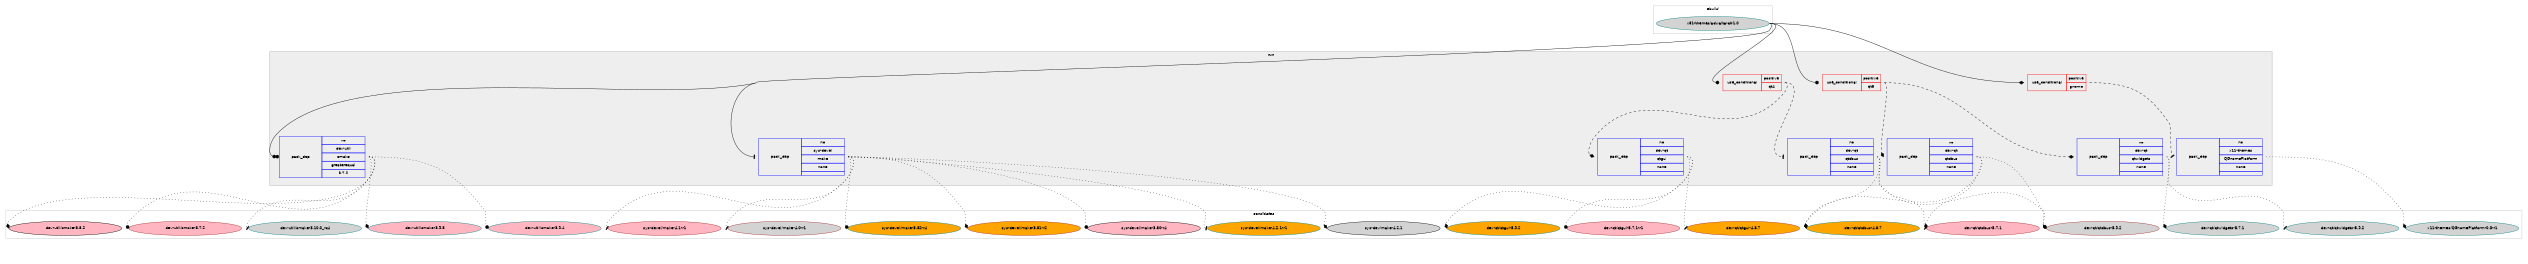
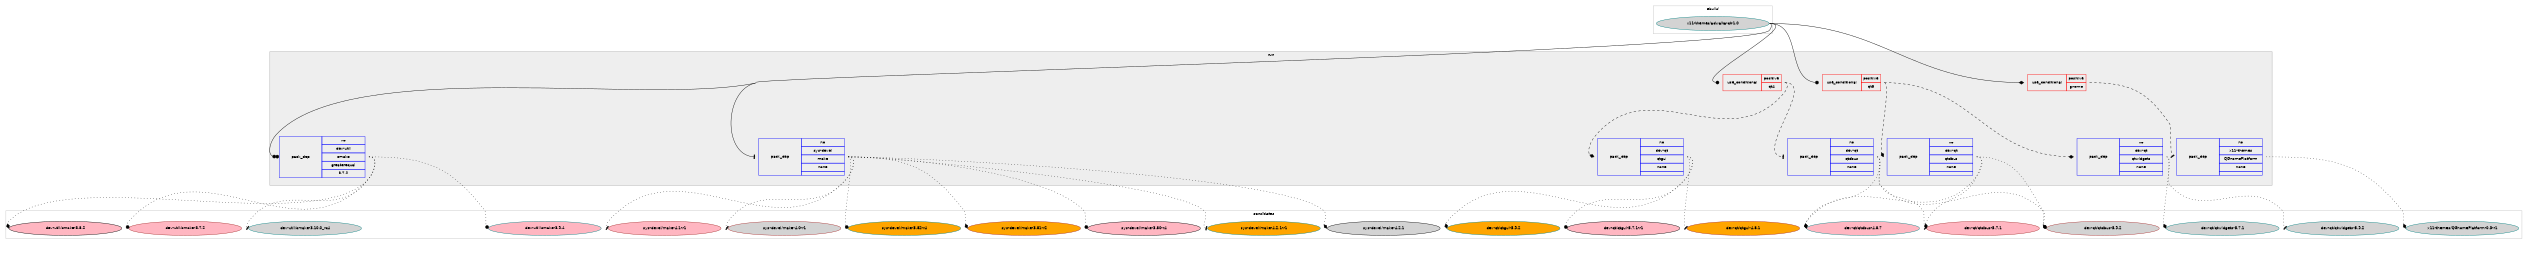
  digraph {
    compound=true
    concentrate=true
    fontname=Helvetica
    fontsize=10
    newrank=true
    rankdir=TB
    ranksep=1.5
    node [color=teal fontname=Helvetica fontsize=10 style=filled]
    edge [arrowhead=diamond headport=w style=dotted tailport=e weight=100]
-   n1 [fillcolor=lightgrey label="x81-themes/adwaita-qt-1.0" width=4]
+   n1 [fillcolor=lightgrey label="x11-themes/adwaita-qt-1.0" width=4]
    n2 [color=blue label=<<TABLE BORDER="0" CELLBORDER="1" CELLSPACING="0" CELLPADDING="4" WIDTH="220"><TR><TD ROWSPAN="6" CELLPADDING="30">pack_dep</TD></TR><TR><TD WIDTH="110">no</TD></TR><TR><TD>dev-util</TD></TR><TR><TD>cmake</TD></TR><TR><TD>greaterequal</TD></TR><TR><TD>3.7.2</TD></TR></TABLE>> shape=none style=""]
    n3 [color=blue label=<<TABLE BORDER="0" CELLBORDER="1" CELLSPACING="0" CELLPADDING="4" WIDTH="220"><TR><TD ROWSPAN="6" CELLPADDING="30">pack_dep</TD></TR><TR><TD WIDTH="110">no</TD></TR><TR><TD>sys-devel</TD></TR><TR><TD>make</TD></TR><TR><TD>none</TD></TR><TR><TD></TD></TR></TABLE>> shape=none style=""]
    n4 [color=blue label=<<TABLE BORDER="0" CELLBORDER="1" CELLSPACING="0" CELLPADDING="4" WIDTH="220"><TR><TD ROWSPAN="6" CELLPADDING="30">pack_dep</TD></TR><TR><TD WIDTH="110">no</TD></TR><TR><TD>x11-themes</TD></TR><TR><TD>QGnomePlatform</TD></TR><TR><TD>none</TD></TR><TR><TD></TD></TR></TABLE>> shape=none style=""]
    n5 [color=red label=<<TABLE BORDER="0" CELLBORDER="1" CELLSPACING="0" CELLPADDING="4"><TR><TD ROWSPAN="3" CELLPADDING="10">use_conditional</TD></TR><TR><TD>positive</TD></TR><TR><TD>gnome</TD></TR></TABLE>> shape=none style=""]
    n6 [color=blue label=<<TABLE BORDER="0" CELLBORDER="1" CELLSPACING="0" CELLPADDING="4" WIDTH="220"><TR><TD ROWSPAN="6" CELLPADDING="30">pack_dep</TD></TR><TR><TD WIDTH="110">no</TD></TR><TR><TD>dev-qt</TD></TR><TR><TD>qtgui</TD></TR><TR><TD>none</TD></TR><TR><TD></TD></TR></TABLE>> shape=none style=""]
    n7 [color=blue label=<<TABLE BORDER="0" CELLBORDER="1" CELLSPACING="0" CELLPADDING="4" WIDTH="220"><TR><TD ROWSPAN="6" CELLPADDING="30">pack_dep</TD></TR><TR><TD WIDTH="110">no</TD></TR><TR><TD>dev-qt</TD></TR><TR><TD>qtdbus</TD></TR><TR><TD>none</TD></TR><TR><TD></TD></TR></TABLE>> shape=none style=""]
    n8 [color=red label=<<TABLE BORDER="0" CELLBORDER="1" CELLSPACING="0" CELLPADDING="4"><TR><TD ROWSPAN="3" CELLPADDING="10">use_conditional</TD></TR><TR><TD>positive</TD></TR><TR><TD>qt4</TD></TR></TABLE>> shape=none style=""]
    n9 [color=blue label=<<TABLE BORDER="0" CELLBORDER="1" CELLSPACING="0" CELLPADDING="4" WIDTH="220"><TR><TD ROWSPAN="6" CELLPADDING="30">pack_dep</TD></TR><TR><TD WIDTH="110">no</TD></TR><TR><TD>dev-qt</TD></TR><TR><TD>qtwidgets</TD></TR><TR><TD>none</TD></TR><TR><TD></TD></TR></TABLE>> shape=none style=""]
    n10 [color=blue label=<<TABLE BORDER="0" CELLBORDER="1" CELLSPACING="0" CELLPADDING="4" WIDTH="220"><TR><TD ROWSPAN="6" CELLPADDING="30">pack_dep</TD></TR><TR><TD WIDTH="110">no</TD></TR><TR><TD>dev-qt</TD></TR><TR><TD>qtdbus</TD></TR><TR><TD>none</TD></TR><TR><TD></TD></TR></TABLE>> shape=none style=""]
    n11 [color=red label=<<TABLE BORDER="0" CELLBORDER="1" CELLSPACING="0" CELLPADDING="4"><TR><TD ROWSPAN="3" CELLPADDING="10">use_conditional</TD></TR><TR><TD>positive</TD></TR><TR><TD>qt5</TD></TR></TABLE>> shape=none style=""]
    n12 [fillcolor=lightgrey label="dev-util/cmake-3.10.0_rc4" width=4]
    n13 [color=brown fillcolor=lightpink label="dev-util/cmake-3.7.2" width=4]
    n14 [color=black fillcolor=lightpink label="dev-util/cmake-3.8.2" width=4]
    n15 [fillcolor=lightpink label="dev-util/cmake-3.9.4" width=4]
-   n16 [fillcolor=lightpink label="dev-util/cmake-3.9.5" width=4]
    n17 [color=black fillcolor=lightpink label="sys-devel/make-3.80-r4" width=4]
    n18 [color=brown fillcolor=orange label="sys-devel/make-3.81-r2" width=4]
    n19 [fillcolor=orange label="sys-devel/make-3.82-r4" width=4]
    n20 [color=brown fillcolor=lightgrey label="sys-devel/make-4.0-r1" width=4]
    n21 [color=brown fillcolor=lightpink label="sys-devel/make-4.1-r1" width=4]
-   n22 [color=black fillcolor=lightgrey label="sys-dev/make-4.2.1" width=4]
+   n22 [color=black fillcolor=lightgrey label="sys-devel/make-4.2.1" width=4]
    n23 [fillcolor=orange label="sys-devel/make-4.2.1-r1" width=4]
    n24 [fillcolor=lightgrey label="x11-themes/QGnomePlatform-0.3-r1" width=4]
-   n25 [color=brown fillcolor=orange label="dev-qt/qtgui-4.8.7" width=4]
-   n26 [color=brown fillcolor=lightpink label="dev-qt/qtgui-5.7.1-r1" width=4]
+   n25 [color=brown fillcolor=orange label="dev-qt/qtgui-4.8.1" width=4]
+   n26 [color=black fillcolor=lightpink label="dev-qt/qtgui-5.7.1-r1" width=4]
    n27 [fillcolor=orange label="dev-qt/qtgui-5.9.2" width=4]
-   n28 [fillcolor=orange label="dev-qt/qtdbus-4.8.7" width=4]
+   n28 [fillcolor=lightpink label="dev-qt/qtdbus-4.8.7" width=4]
    n29 [color=brown fillcolor=lightpink label="dev-qt/qtdbus-5.7.1" width=4]
    n30 [color=brown fillcolor=lightgrey label="dev-qt/qtdbus-5.9.2" width=4]
    n31 [fillcolor=lightgrey label="dev-qt/qtwidgets-5.7.1" width=4]
    n32 [fillcolor=lightgrey label="dev-qt/qtwidgets-5.9.2" width=4]
    subgraph cluster_1 {
      color=gray
      label=<<i>ebuild</i>>
      rank=same
      n1
    }
    subgraph cluster_2 {
      color=gray
      label=<<i>dependencies</i>>
      subgraph cluster_3 {
        color=gray
        fillcolor="#eeeeee"
        label=<<i>compile</i>>
        style=filled
        subgraph sub_4 {
          color=gray
          fillcolor="#eeeeee"
          label=<<i>compile</i>>
          style=filled
          n2
        }
        subgraph sub_5 {
          color=gray
          fillcolor="#eeeeee"
          label=<<i>compile</i>>
          style=filled
          n3
        }
      }
      subgraph cluster_6 {
        color=gray
        fillcolor="#eeeeee"
        label=<<i>compile and run</i>>
        style=filled
        subgraph sub_7 {
          color=gray
          fillcolor="#eeeeee"
          label=<<i>compile and run</i>>
          style=filled
          n5
          subgraph sub_8 {
            color=gray
            fillcolor="#eeeeee"
            label=<<i>compile and run</i>>
            style=filled
            n4
          }
        }
        subgraph sub_9 {
          color=gray
          fillcolor="#eeeeee"
          label=<<i>compile and run</i>>
          style=filled
          n8
          subgraph sub_10 {
            color=gray
            fillcolor="#eeeeee"
            label=<<i>compile and run</i>>
            style=filled
            n6
          }
          subgraph sub_11 {
            color=gray
            fillcolor="#eeeeee"
            label=<<i>compile and run</i>>
            style=filled
            n7
          }
        }
        subgraph sub_12 {
          color=gray
          fillcolor="#eeeeee"
          label=<<i>compile and run</i>>
          style=filled
          n11
          subgraph sub_13 {
            color=gray
            fillcolor="#eeeeee"
            label=<<i>compile and run</i>>
            style=filled
            n9
          }
          subgraph sub_14 {
            color=gray
            fillcolor="#eeeeee"
            label=<<i>compile and run</i>>
            style=filled
            n10
          }
        }
      }
      subgraph cluster_15 {
        color=gray
        fillcolor="#eeeeee"
        label=<<i>run</i>>
        style=filled
      }
    }
    subgraph cluster_16 {
      color=gray
      label=<<i>candidates</i>>
      rank=same
      subgraph sub_17 {
        color=black
        label=<<i>candidates</i>>
        nodesep=1
        rank=same
        n12
        n13
        n14
        n15
-       n16
      }
      subgraph sub_18 {
        color=black
        label=<<i>candidates</i>>
        nodesep=1
        rank=same
        n17
        n18
        n19
        n20
        n21
        n22
        n23
      }
      subgraph sub_19 {
        color=black
        label=<<i>candidates</i>>
        nodesep=1
        rank=same
        n24
      }
      subgraph sub_20 {
        color=black
        label=<<i>candidates</i>>
        nodesep=1
        rank=same
        n25
        n26
        n27
      }
      subgraph sub_21 {
        color=black
        label=<<i>candidates</i>>
        nodesep=1
        rank=same
        n28
        n29
        n30
      }
      subgraph sub_22 {
        color=black
        label=<<i>candidates</i>>
        nodesep=1
        rank=same
        n31
        n32
      }
      subgraph sub_23 {
        color=black
        label=<<i>candidates</i>>
        nodesep=1
        rank=same
        n28
        n29
        n30
      }
    }
    n1 -> n2 [arrowhead=dot style=solid weight=20]
    n1 -> n3 [arrowhead=tee style=solid weight=20]
    n1 -> n5 [style=solid weight=20]
    n1 -> n8 [arrowhead=dot style=solid weight=20]
    n1 -> n11 [arrowhead=dot style=solid weight=20]
    n2 -> n12 [arrowhead=tee]
    n2 -> n13 [arrowhead=dot]
    n2 -> n14
    n2 -> n15 [arrowhead=dot]
-   n2 -> n16
    n3 -> n17 [arrowhead=dot]
    n3 -> n18
    n3 -> n19 [arrowhead=dot]
    n3 -> n20 [arrowhead=tee]
    n3 -> n21 [arrowhead=tee]
    n3 -> n22
    n3 -> n23 [arrowhead=tee]
    n4 -> n24
    n5 -> n4 [arrowhead=tee style=dashed weight=20]
    n6 -> n25 [arrowhead=tee]
    n6 -> n26 [arrowhead=dot]
    n6 -> n27
    n7 -> n28
    n7 -> n29 [arrowhead=tee]
    n7 -> n30
    n8 -> n6 [style=dashed weight=20]
    n8 -> n7 [arrowhead=tee style=dashed weight=20]
    n9 -> n31
    n9 -> n32 [arrowhead=tee]
    n10 -> n28
    n10 -> n29
    n10 -> n30 [arrowhead=dot]
    n11 -> n9 [style=dashed weight=20]
    n11 -> n10 [style=dashed weight=20]
  }
